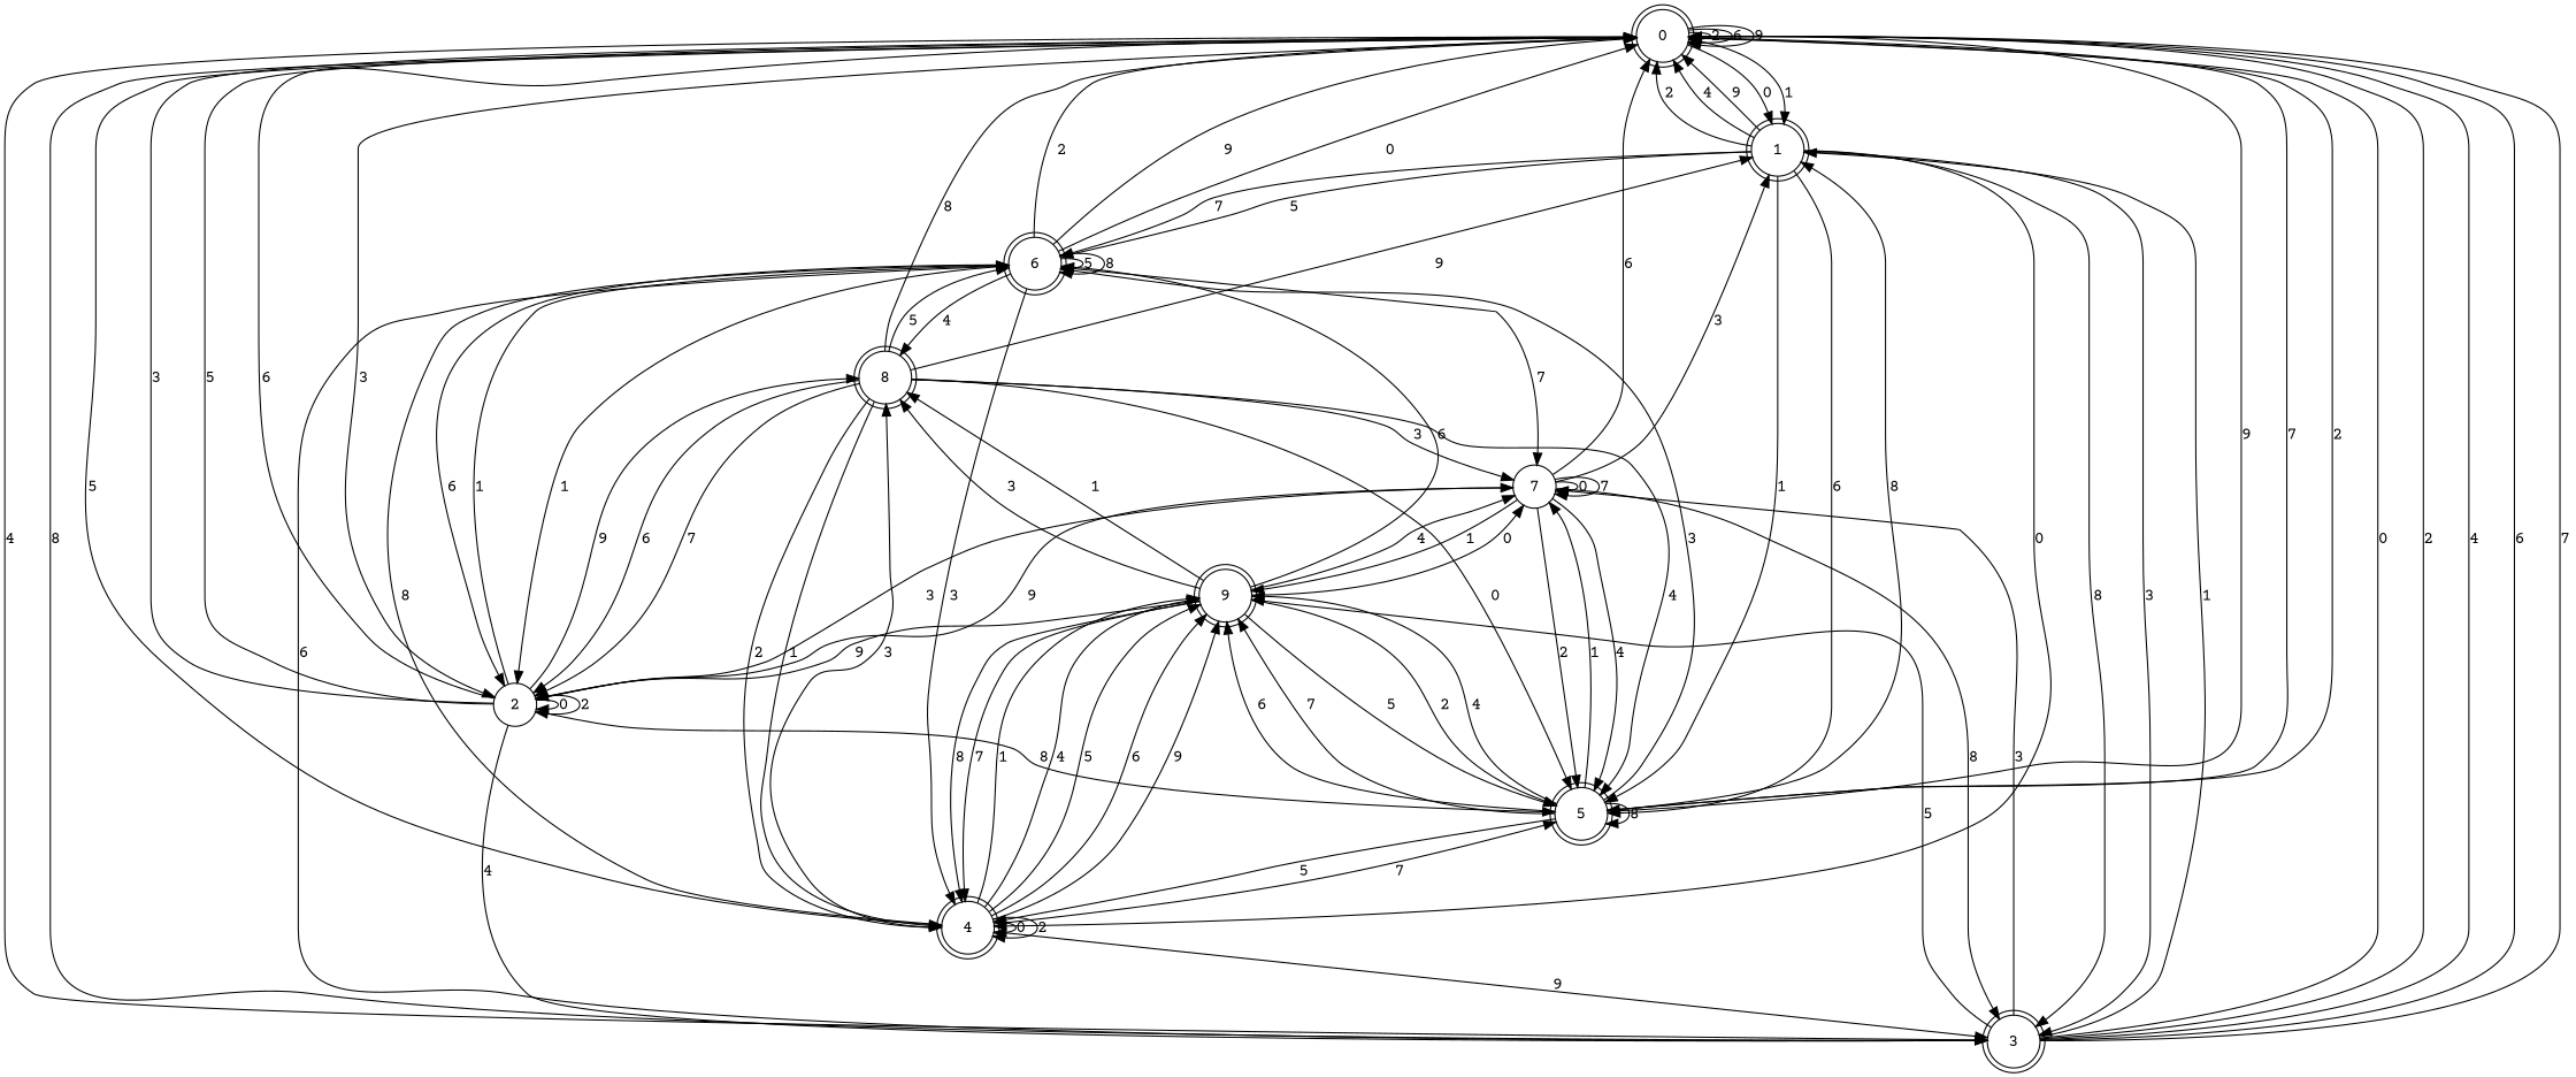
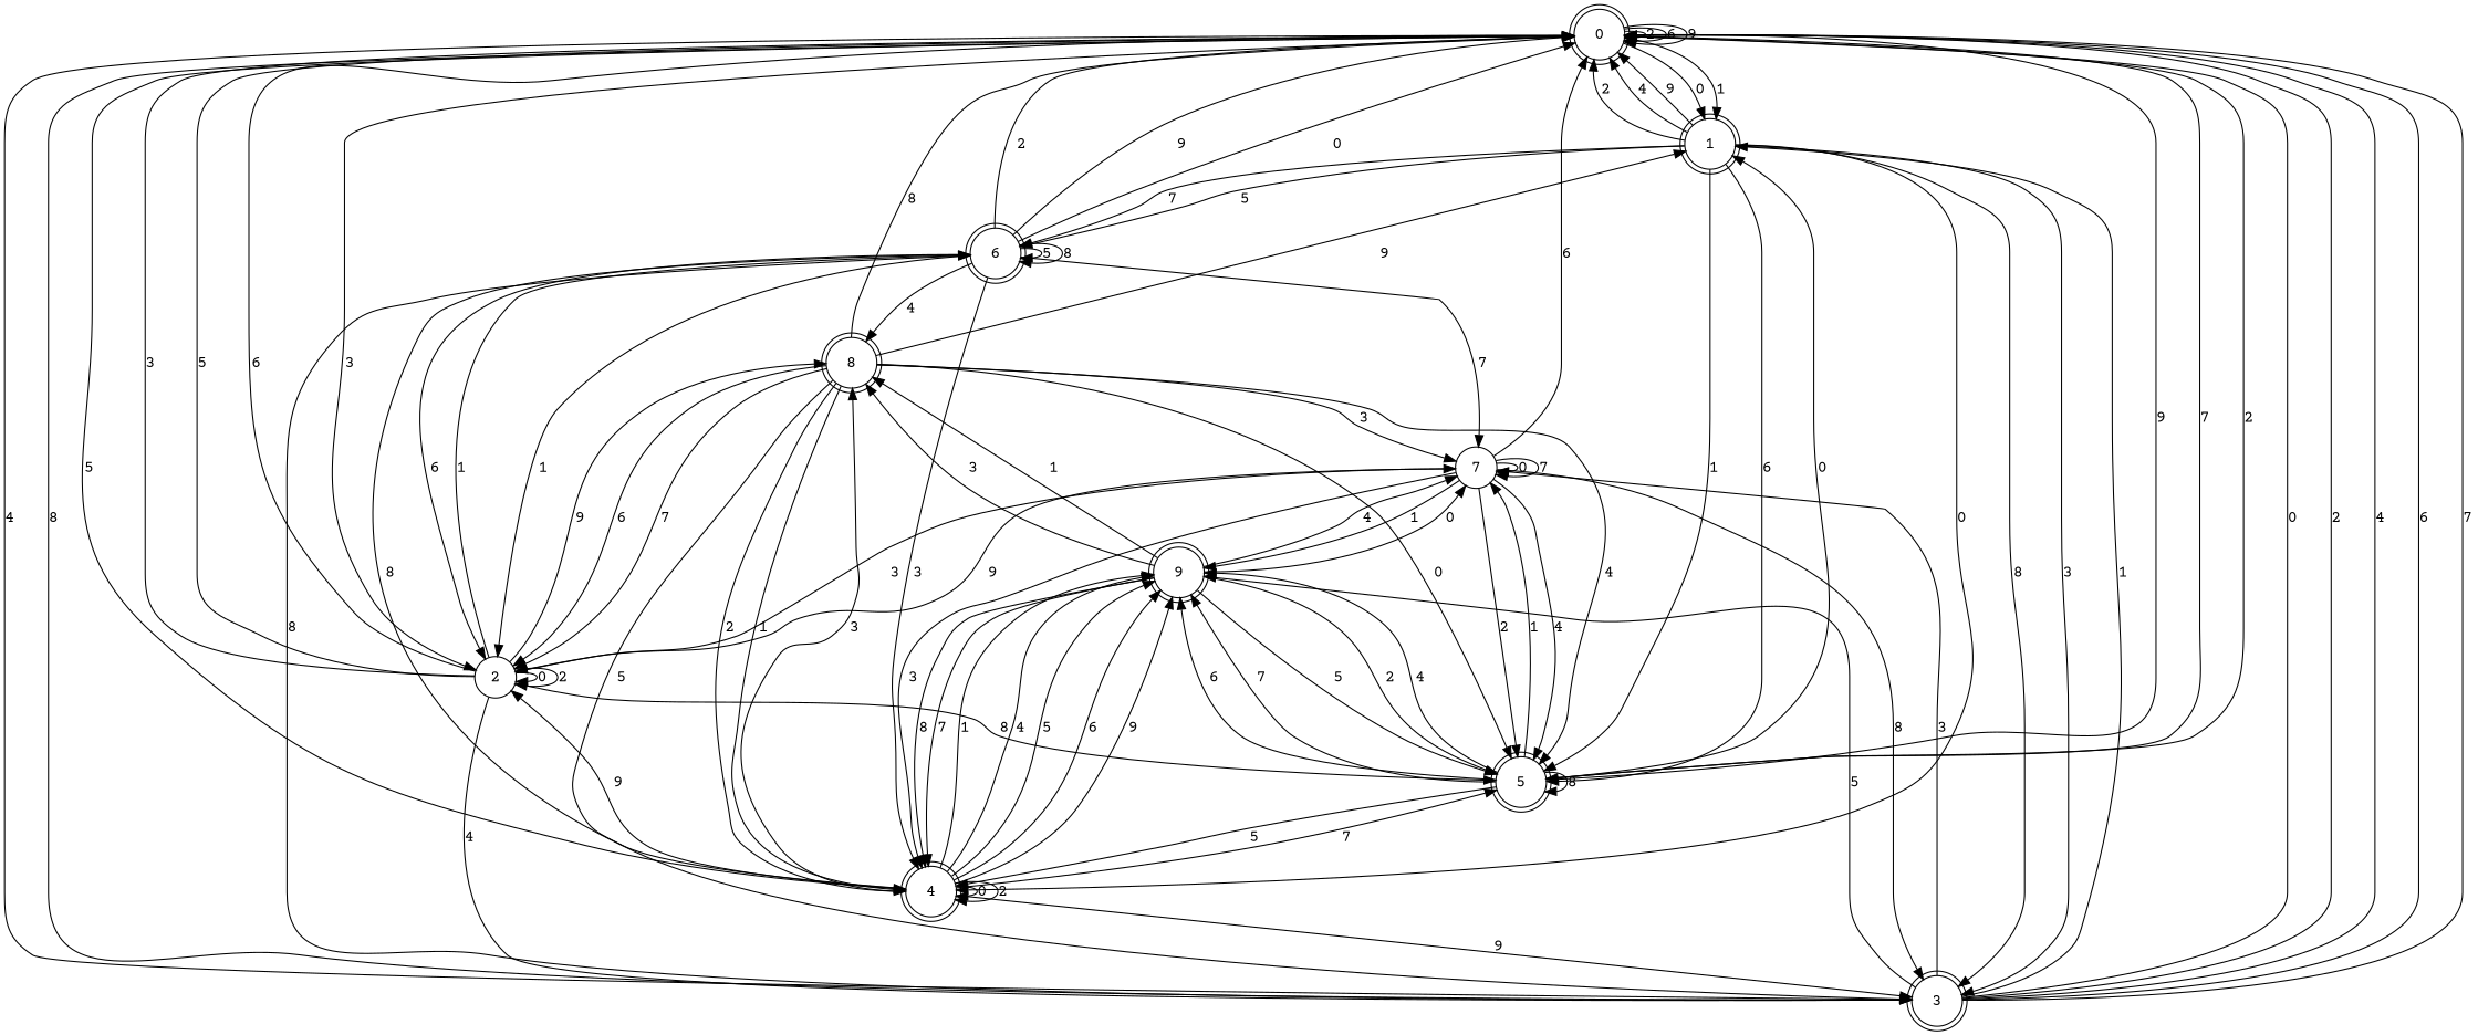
  digraph {
    fontname="Courier Prime"
    node [fontname="Courier Prime" shape=doublecircle]
    edge [fontname="Courier Prime"]
    n1 [label=0]
    n2 [label=1]
    n3 [label=2 shape=circle]
    n4 [label=3]
    n5 [label=4]
    n6 [label=5]
    n7 [label=6]
    n8 [label=7 shape=circle]
    n9 [label=8]
    n10 [label=9]
    n1 -> n1 [label=2]
    n1 -> n1 [label=6]
    n1 -> n1 [label=9]
    n1 -> n2 [label=0]
    n1 -> n2 [label=1]
    n1 -> n3 [label=3]
    n1 -> n4 [label=4]
    n1 -> n4 [label=8]
    n1 -> n5 [label=5]
    n1 -> n6 [label=7]
    n2 -> n1 [label=2]
    n2 -> n1 [label=4]
    n2 -> n1 [label=9]
    n2 -> n4 [label=3]
    n2 -> n4 [label=8]
    n2 -> n5 [label=0]
    n2 -> n6 [label=1]
    n2 -> n6 [label=6]
    n2 -> n7 [label=5]
    n2 -> n7 [label=7]
    n3 -> n1 [label=3]
    n3 -> n1 [label=5]
    n3 -> n1 [label=6]
    n3 -> n3 [label=0]
    n3 -> n3 [label=2]
    n3 -> n4 [label=4]
    n3 -> n6 [label=8]
    n3 -> n7 [label=1]
    n3 -> n8 [label=3]
    n3 -> n9 [label=9]
    n4 -> n1 [label=0]
    n4 -> n1 [label=2]
    n4 -> n1 [label=4]
    n4 -> n1 [label=6]
    n4 -> n1 [label=7]
    n4 -> n2 [label=1]
-   n4 -> n7 [label=6]
+   n4 -> n7 [label=8]
    n4 -> n8 [label=3]
    n4 -> n10 [label=5]
    n5 -> n4 [label=9]
    n5 -> n5 [label=0]
    n5 -> n5 [label=2]
    n5 -> n6 [label=7]
    n5 -> n7 [label=8]
    n5 -> n9 [label=3]
    n5 -> n10 [label=1]
    n5 -> n10 [label=4]
    n5 -> n10 [label=5]
    n5 -> n10 [label=6]
    n5 -> n10 [label=9]
    n6 -> n1 [label=2]
    n6 -> n1 [label=9]
-   n6 -> n2 [label=8]
+   n6 -> n2 [label=0]
    n6 -> n5 [label=5]
    n6 -> n6 [label=8]
-   n6 -> n7 [label=3]
    n6 -> n8 [label=1]
    n6 -> n10 [label=4]
    n6 -> n10 [label=6]
    n6 -> n10 [label=7]
    n7 -> n1 [label=0]
    n7 -> n1 [label=2]
    n7 -> n1 [label=9]
    n7 -> n3 [label=1]
    n7 -> n3 [label=6]
    n7 -> n5 [label=3]
    n7 -> n7 [label=5]
    n7 -> n7 [label=8]
    n7 -> n8 [label=7]
    n7 -> n9 [label=4]
    n8 -> n1 [label=6]
    n8 -> n3 [label=9]
    n8 -> n4 [label=8]
-   n8 -> n2 [label=3]
+   n8 -> n5 [label=3]
    n8 -> n6 [label=2]
    n8 -> n6 [label=4]
    n8 -> n8 [label=0]
    n8 -> n8 [label=7]
    n8 -> n10 [label=1]
    n9 -> n1 [label=8]
    n9 -> n2 [label=9]
    n9 -> n3 [label=6]
    n9 -> n3 [label=7]
    n9 -> n5 [label=1]
    n9 -> n5 [label=2]
    n9 -> n6 [label=0]
    n9 -> n6 [label=4]
-   n9 -> n7 [label=5]
+   n9 -> n4 [label=5]
    n9 -> n8 [label=3]
-   n10 -> n3 [label=9]
+   n5 -> n3 [label=9]
    n10 -> n5 [label=7]
    n10 -> n5 [label=8]
    n10 -> n6 [label=2]
    n10 -> n6 [label=5]
-   n10 -> n7 [label=6]
    n10 -> n8 [label=0]
    n10 -> n8 [label=4]
    n10 -> n9 [label=1]
    n10 -> n9 [label=3]
  }
